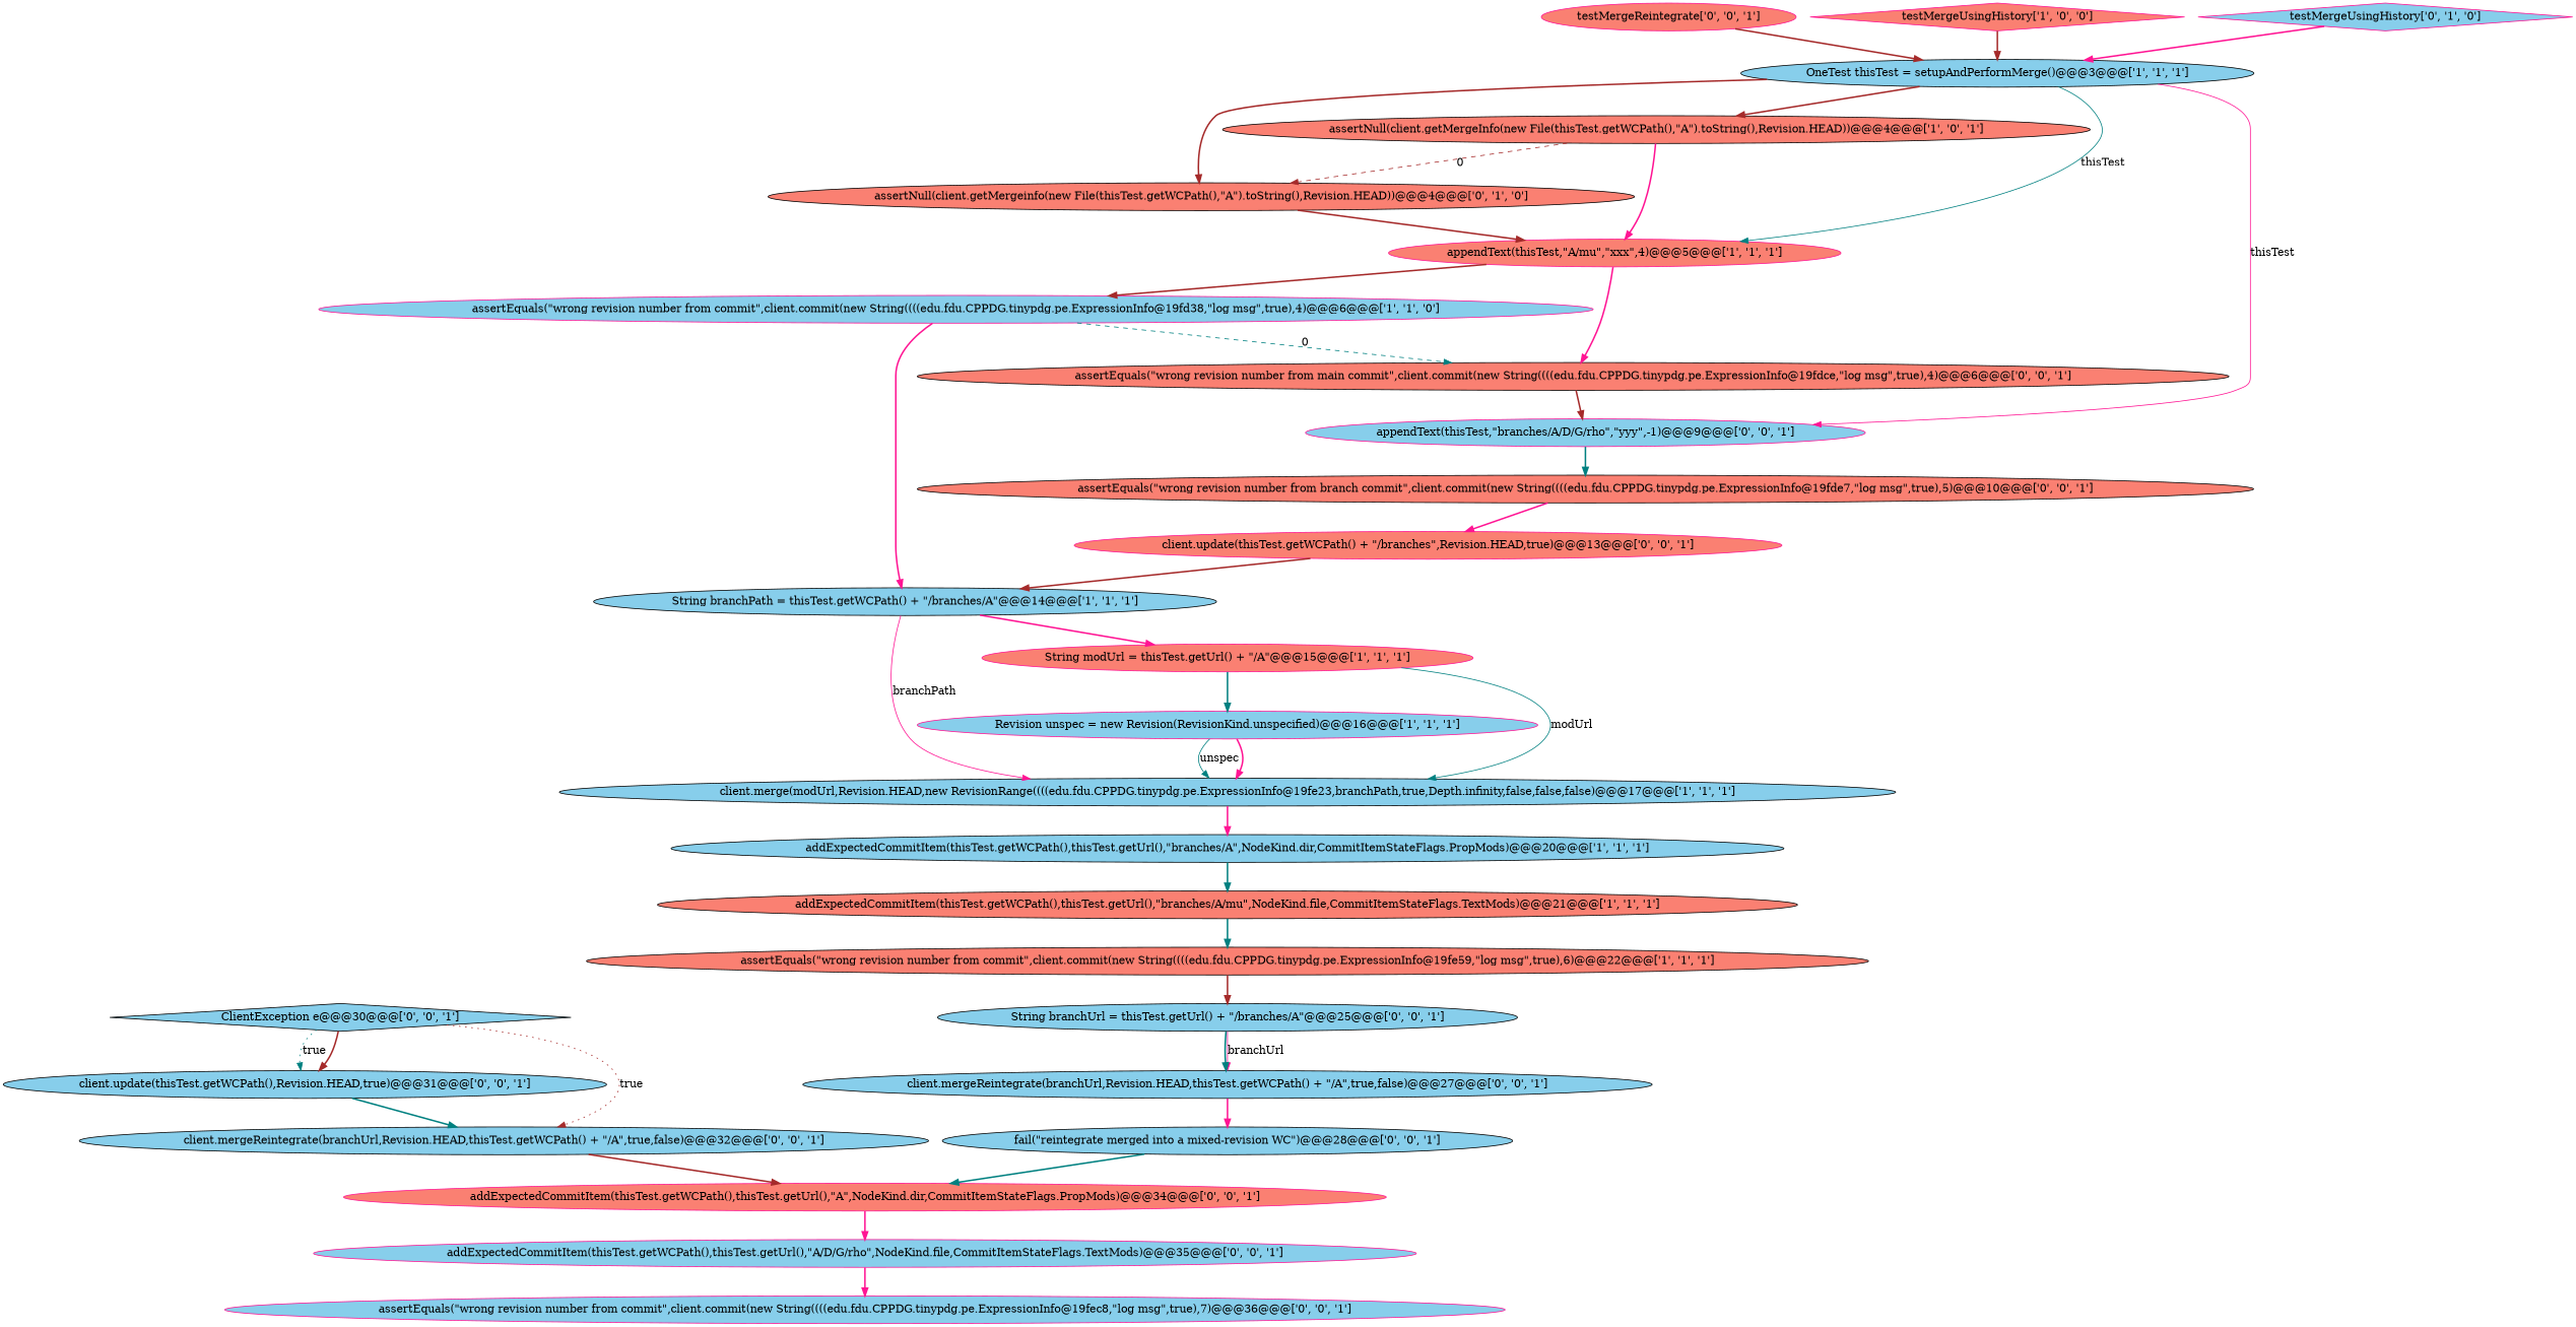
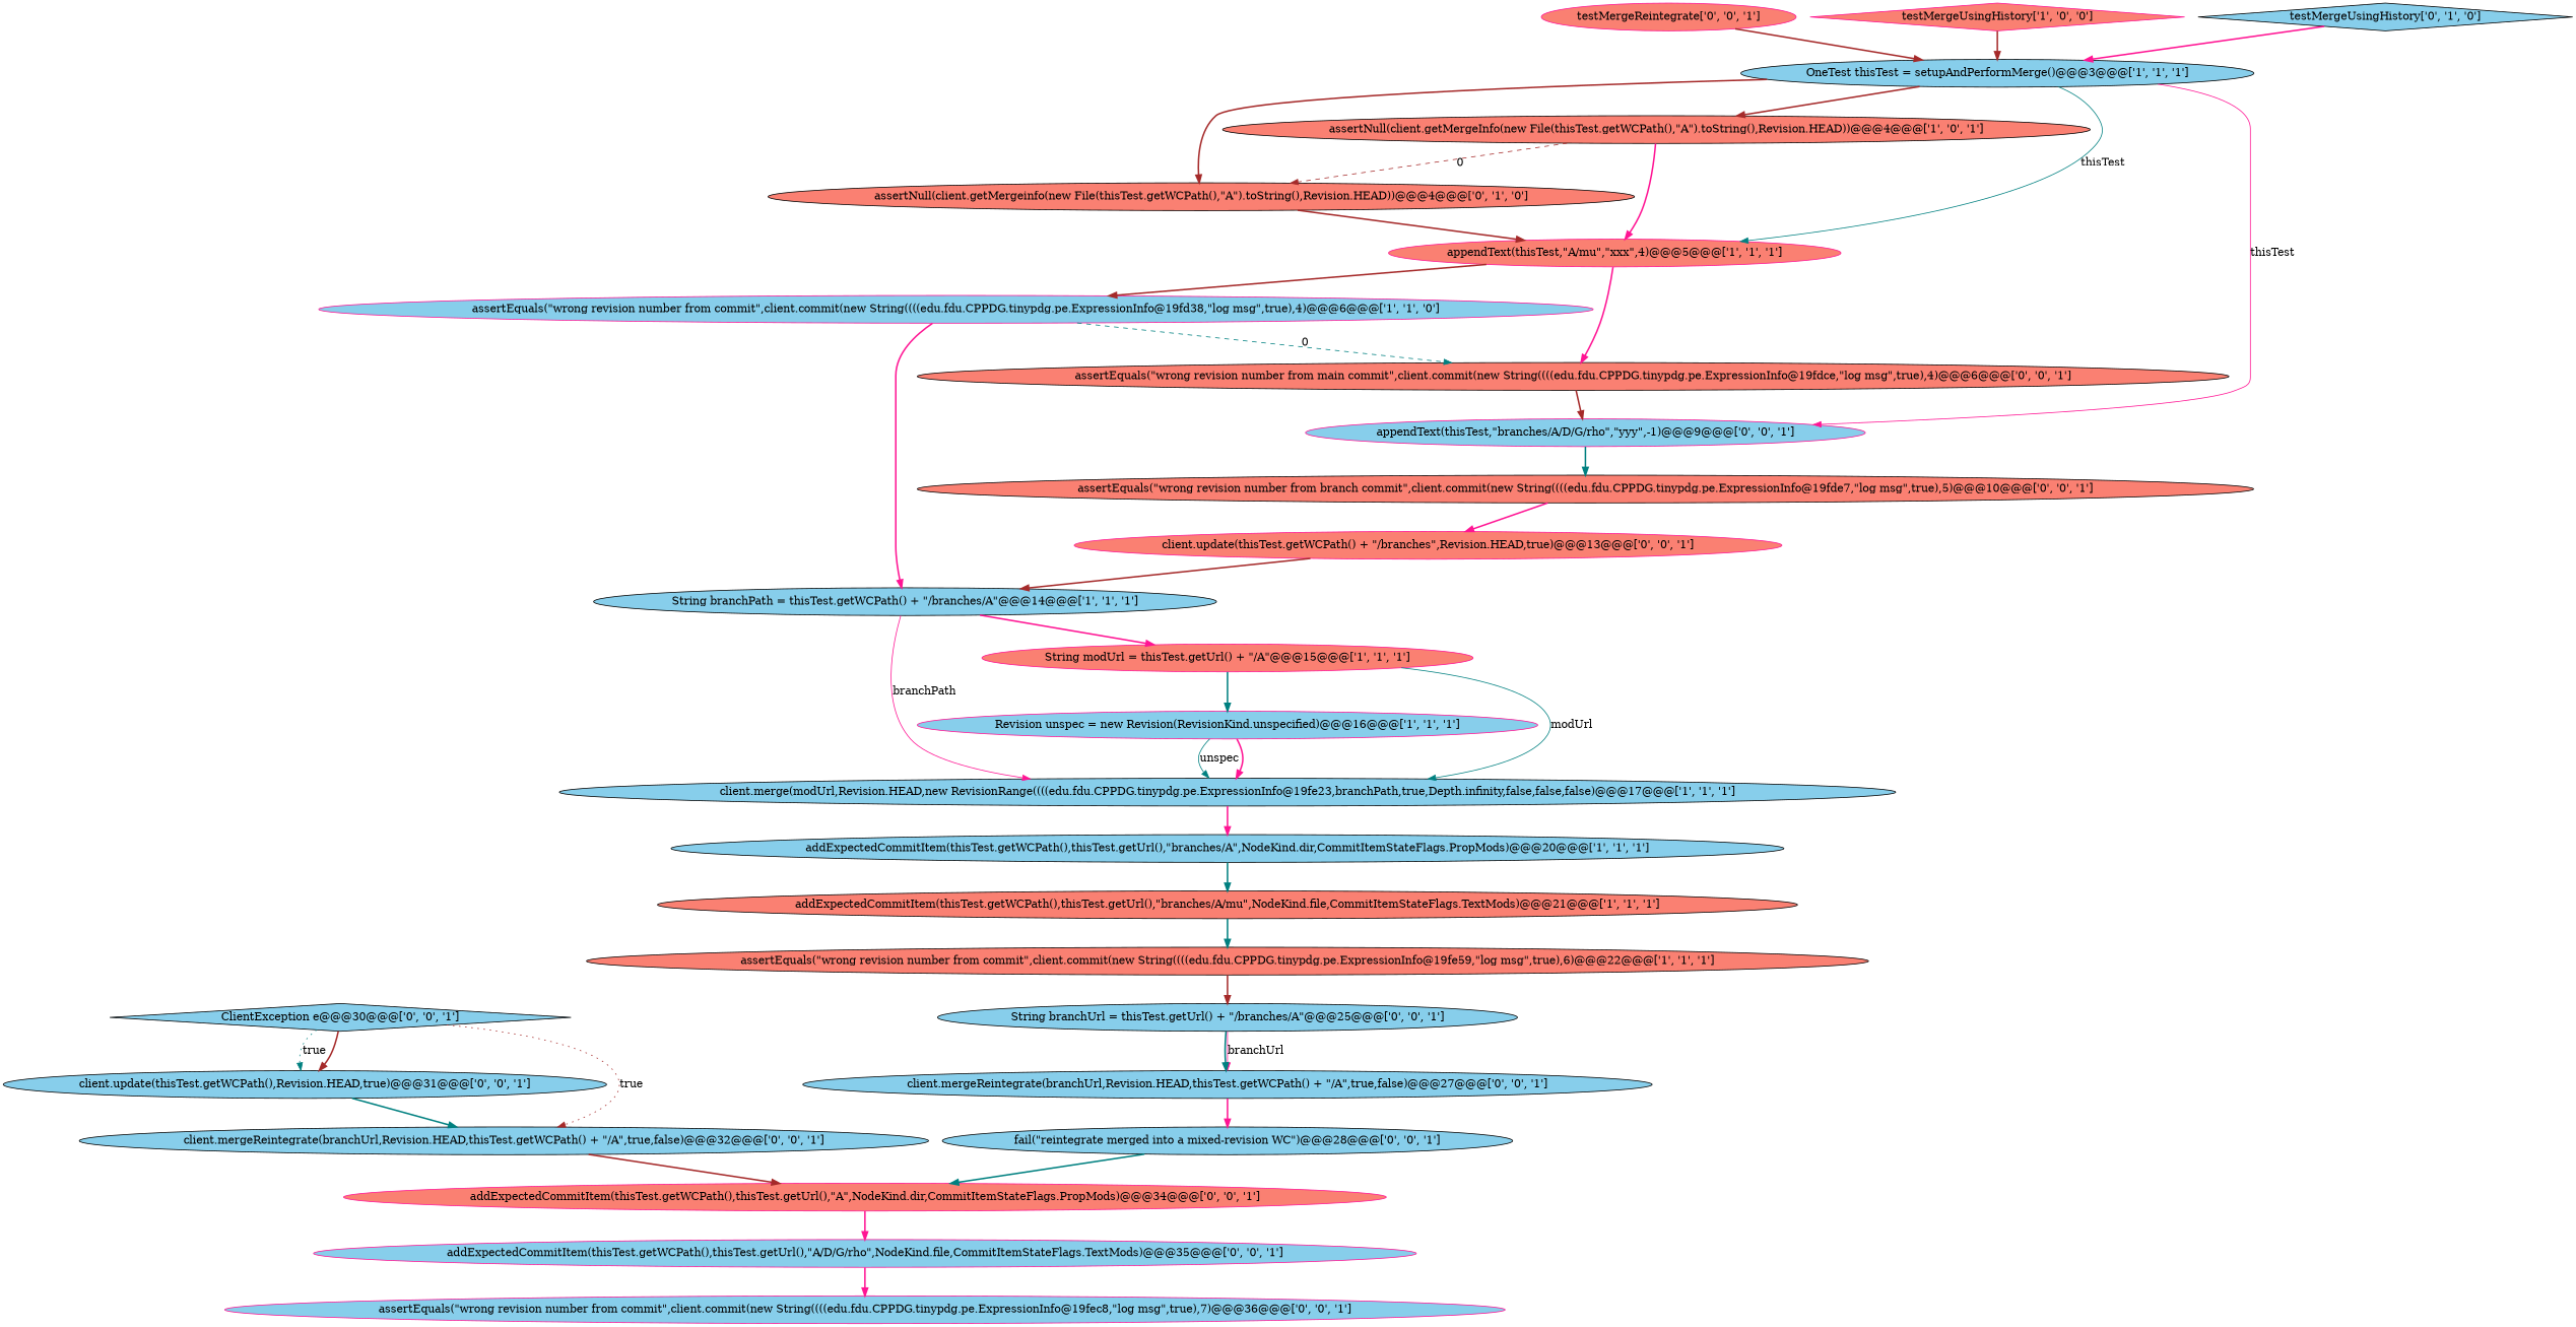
  digraph {
    node [color=black fillcolor=skyblue shape=ellipse style=filled]
    edge [color=deeppink style=bold]
    n1 [label="OneTest thisTest = setupAndPerformMerge()@@@3@@@['1', '1', '1']"]
    n2 [fillcolor=salmon label="assertNull(client.getMergeinfo(new File(thisTest.getWCPath(),\"A\").toString(),Revision.HEAD))@@@4@@@['0', '1', '0']"]
    n3 [fillcolor=salmon label="assertNull(client.getMergeInfo(new File(thisTest.getWCPath(),\"A\").toString(),Revision.HEAD))@@@4@@@['1', '0', '1']"]
    n4 [color=deeppink fillcolor=salmon label="appendText(thisTest,\"A/mu\",\"xxx\",4)@@@5@@@['1', '1', '1']"]
    n5 [color=deeppink label="appendText(thisTest,\"branches/A/D/G/rho\",\"yyy\",-1)@@@9@@@['0', '0', '1']"]
    n6 [fillcolor=salmon label="assertEquals(\"wrong revision number from main commit\",client.commit(new String((((edu.fdu.CPPDG.tinypdg.pe.ExpressionInfo@19fdce,\"log msg\",true),4)@@@6@@@['0', '0', '1']"]
    n7 [color=deeppink label="assertEquals(\"wrong revision number from commit\",client.commit(new String((((edu.fdu.CPPDG.tinypdg.pe.ExpressionInfo@19fd38,\"log msg\",true),4)@@@6@@@['1', '1', '0']"]
    n8 [fillcolor=salmon label="assertEquals(\"wrong revision number from branch commit\",client.commit(new String((((edu.fdu.CPPDG.tinypdg.pe.ExpressionInfo@19fde7,\"log msg\",true),5)@@@10@@@['0', '0', '1']"]
    n9 [fillcolor=salmon label="addExpectedCommitItem(thisTest.getWCPath(),thisTest.getUrl(),\"branches/A/mu\",NodeKind.file,CommitItemStateFlags.TextMods)@@@21@@@['1', '1', '1']"]
    n10 [fillcolor=salmon label="assertEquals(\"wrong revision number from commit\",client.commit(new String((((edu.fdu.CPPDG.tinypdg.pe.ExpressionInfo@19fe59,\"log msg\",true),6)@@@22@@@['1', '1', '1']"]
    n11 [label="String branchUrl = thisTest.getUrl() + \"/branches/A\"@@@25@@@['0', '0', '1']"]
    n12 [label="client.mergeReintegrate(branchUrl,Revision.HEAD,thisTest.getWCPath() + \"/A\",true,false)@@@32@@@['0', '0', '1']"]
    n13 [color=deeppink fillcolor=salmon label="addExpectedCommitItem(thisTest.getWCPath(),thisTest.getUrl(),\"A\",NodeKind.dir,CommitItemStateFlags.PropMods)@@@34@@@['0', '0', '1']"]
    n14 [color=deeppink label="addExpectedCommitItem(thisTest.getWCPath(),thisTest.getUrl(),\"A/D/G/rho\",NodeKind.file,CommitItemStateFlags.TextMods)@@@35@@@['0', '0', '1']"]
    n15 [label="fail(\"reintegrate merged into a mixed-revision WC\")@@@28@@@['0', '0', '1']"]
    n16 [color=deeppink fillcolor=salmon label="testMergeReintegrate['0', '0', '1']"]
    n17 [label="String branchPath = thisTest.getWCPath() + \"/branches/A\"@@@14@@@['1', '1', '1']"]
    n18 [label="client.merge(modUrl,Revision.HEAD,new RevisionRange((((edu.fdu.CPPDG.tinypdg.pe.ExpressionInfo@19fe23,branchPath,true,Depth.infinity,false,false,false)@@@17@@@['1', '1', '1']"]
    n19 [color=deeppink fillcolor=salmon label="String modUrl = thisTest.getUrl() + \"/A\"@@@15@@@['1', '1', '1']"]
    n20 [label="addExpectedCommitItem(thisTest.getWCPath(),thisTest.getUrl(),\"branches/A\",NodeKind.dir,CommitItemStateFlags.PropMods)@@@20@@@['1', '1', '1']"]
    n21 [color=deeppink label="Revision unspec = new Revision(RevisionKind.unspecified)@@@16@@@['1', '1', '1']"]
    n22 [color=deeppink fillcolor=salmon label="testMergeUsingHistory['1', '0', '0']" shape=diamond]
    n23 [color=deeppink label="assertEquals(\"wrong revision number from commit\",client.commit(new String((((edu.fdu.CPPDG.tinypdg.pe.ExpressionInfo@19fec8,\"log msg\",true),7)@@@36@@@['0', '0', '1']"]
    n24 [color=deeppink fillcolor=salmon label="client.update(thisTest.getWCPath() + \"/branches\",Revision.HEAD,true)@@@13@@@['0', '0', '1']"]
    n25 [label="client.mergeReintegrate(branchUrl,Revision.HEAD,thisTest.getWCPath() + \"/A\",true,false)@@@27@@@['0', '0', '1']"]
-   n26 [color=deeppink label="testMergeUsingHistory['0', '1', '0']" shape=diamond]
+   n26 [label="testMergeUsingHistory['0', '1', '0']" shape=diamond]
    n27 [label="ClientException e@@@30@@@['0', '0', '1']" shape=diamond]
    n28 [label="client.update(thisTest.getWCPath(),Revision.HEAD,true)@@@31@@@['0', '0', '1']"]
    n1 -> n2 [color=brown]
    n1 -> n3 [color=brown]
    n1 -> n4 [color=teal label=thisTest style=solid]
    n1 -> n5 [label=thisTest style=solid]
    n2 -> n4 [color=brown]
    n3 -> n2 [color=brown label=0 style=dashed]
    n3 -> n4
    n4 -> n6
    n4 -> n7 [color=brown]
    n5 -> n8 [color=teal]
    n6 -> n5 [color=brown]
    n7 -> n6 [color=teal label=0 style=dashed]
    n7 -> n17
    n8 -> n24
    n9 -> n10 [color=teal]
    n10 -> n11 [color=brown]
    n11 -> n25 [label=branchUrl style=solid]
    n11 -> n25 [color=teal]
    n12 -> n13 [color=brown]
    n13 -> n14
    n14 -> n23
    n15 -> n13 [color=teal]
    n16 -> n1 [color=brown]
    n17 -> n18 [label=branchPath style=solid]
    n17 -> n19
    n18 -> n20
    n19 -> n18 [color=teal label=modUrl style=solid]
    n19 -> n21 [color=teal]
    n20 -> n9 [color=teal]
    n21 -> n18
    n21 -> n18 [color=teal label=unspec style=solid]
    n22 -> n1 [color=brown]
    n24 -> n17 [color=brown]
    n25 -> n15
    n26 -> n1
    n27 -> n12 [color=brown label=true style=dotted]
    n27 -> n28 [color=brown]
    n27 -> n28 [color=teal label=true style=dotted]
    n28 -> n12 [color=teal]
  }
